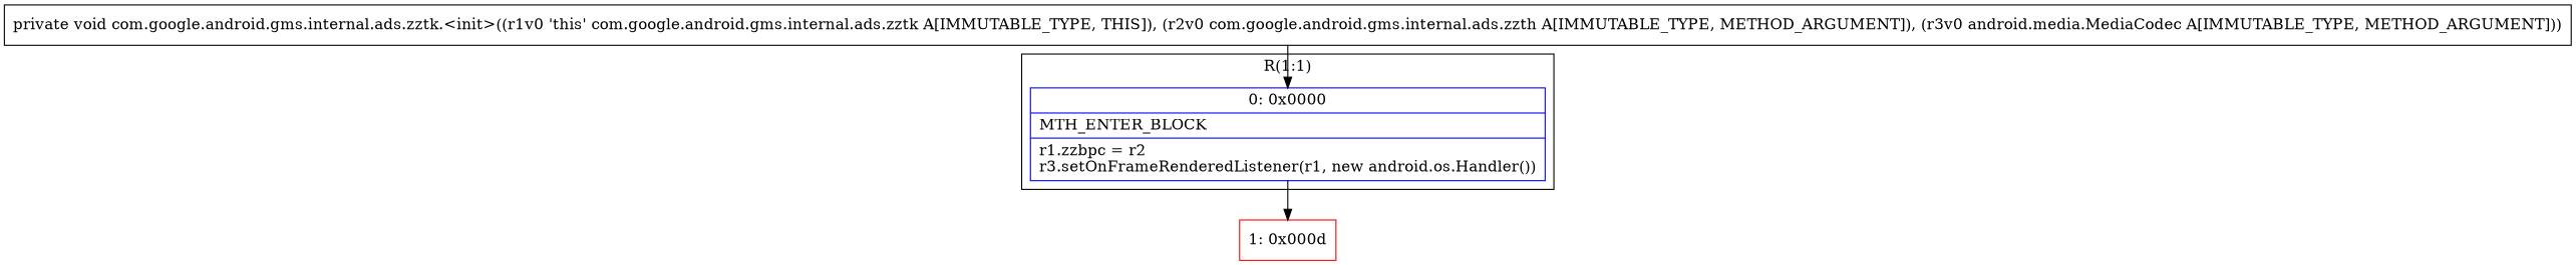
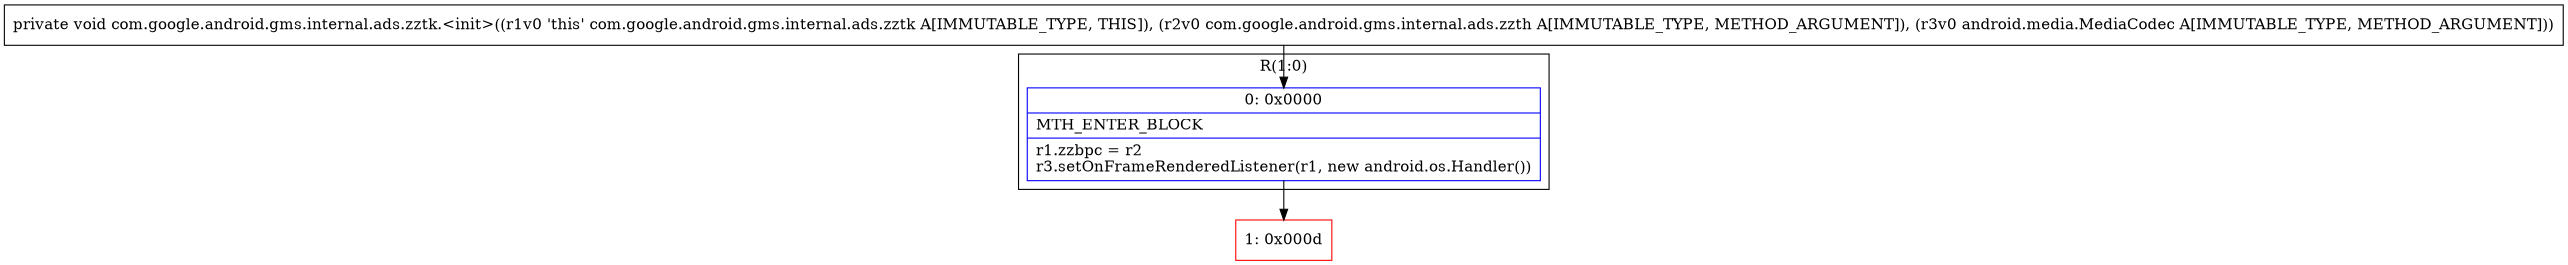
  digraph {
    node [shape=record]
    n1 [color=blue label="{0\:\ 0x0000|MTH_ENTER_BLOCK\l|r1.zzbpc = r2\lr3.setOnFrameRenderedListener(r1, new android.os.Handler())\l}"]
    n2 [color=red label="{1\:\ 0x000d}"]
    n3 [label="{private void com.google.android.gms.internal.ads.zztk.\<init\>((r1v0 'this' com.google.android.gms.internal.ads.zztk A[IMMUTABLE_TYPE, THIS]), (r2v0 com.google.android.gms.internal.ads.zzth A[IMMUTABLE_TYPE, METHOD_ARGUMENT]), (r3v0 android.media.MediaCodec A[IMMUTABLE_TYPE, METHOD_ARGUMENT])) }"]
    subgraph cluster_1 {
-     label="R(1:1)"
+     label="R(1:0)"
      n1
    }
    n1 -> n2
    n3 -> n1
  }
